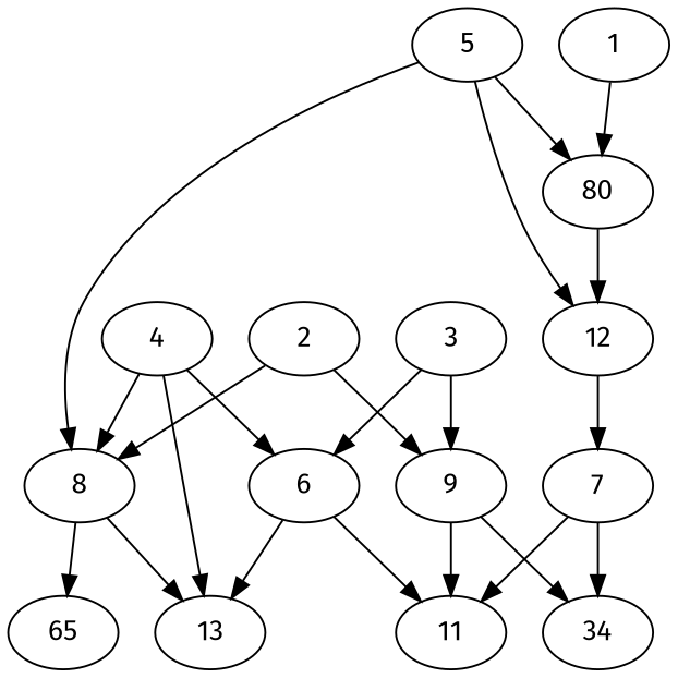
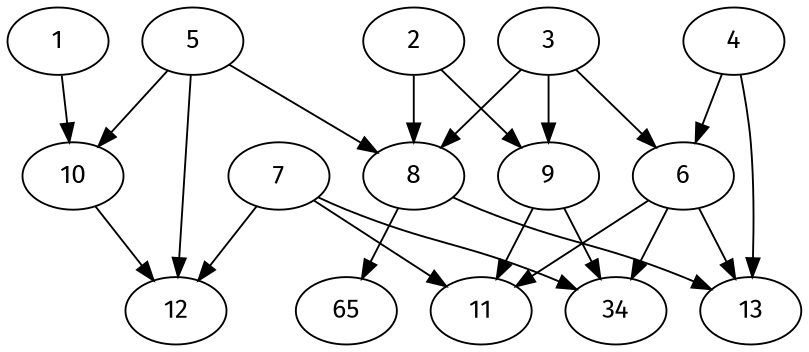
  digraph {
    fontname="Fira Sans"
    node [alpha=0.05 fontname="Fira Sans"]
    edge [fontname="Fira Sans"]
    1 [alpha=0.11 expect_size=22151168]
-   10 [expect_size=21812224 label=80]
+   10 [expect_size=21812224]
    12 [alpha=0.10 expect_size=47712256]
    2 [alpha=0.06 expect_size=21176320]
    8 [alpha=0.02 expect_size=51770368]
    9 [alpha=0.15 expect_size=31256576]
    13 [alpha=0.15 expect_size=14017536]
    n8 [alpha=0.18 expect_size=34758656 label=65]
    11 [alpha=0.01 expect_size=21314560]
    n10 [alpha=0.14 expect_size=41714688 label=34]
    3 [alpha=0.12 expect_size=40222720]
    6 [alpha=0.10 expect_size=43900928]
    4 [alpha=0.17 expect_size=22581248]
    7 [expect_size=44559360]
    5 [alpha=0.06 expect_size=44544000]
    1 -> 10
    10 -> 12
    2 -> 8
    2 -> 9
    8 -> 13
    8 -> n8
    9 -> 11
    9 -> n10
-   4 -> 8
+   3 -> 8
    3 -> 9
    3 -> 6
    6 -> 13
    6 -> 11
+   6 -> n10
    4 -> 13
    4 -> 6
-   12 -> 7
+   7 -> 12
    7 -> 11
    7 -> n10
    5 -> 10
    5 -> 12
    5 -> 8
  }
